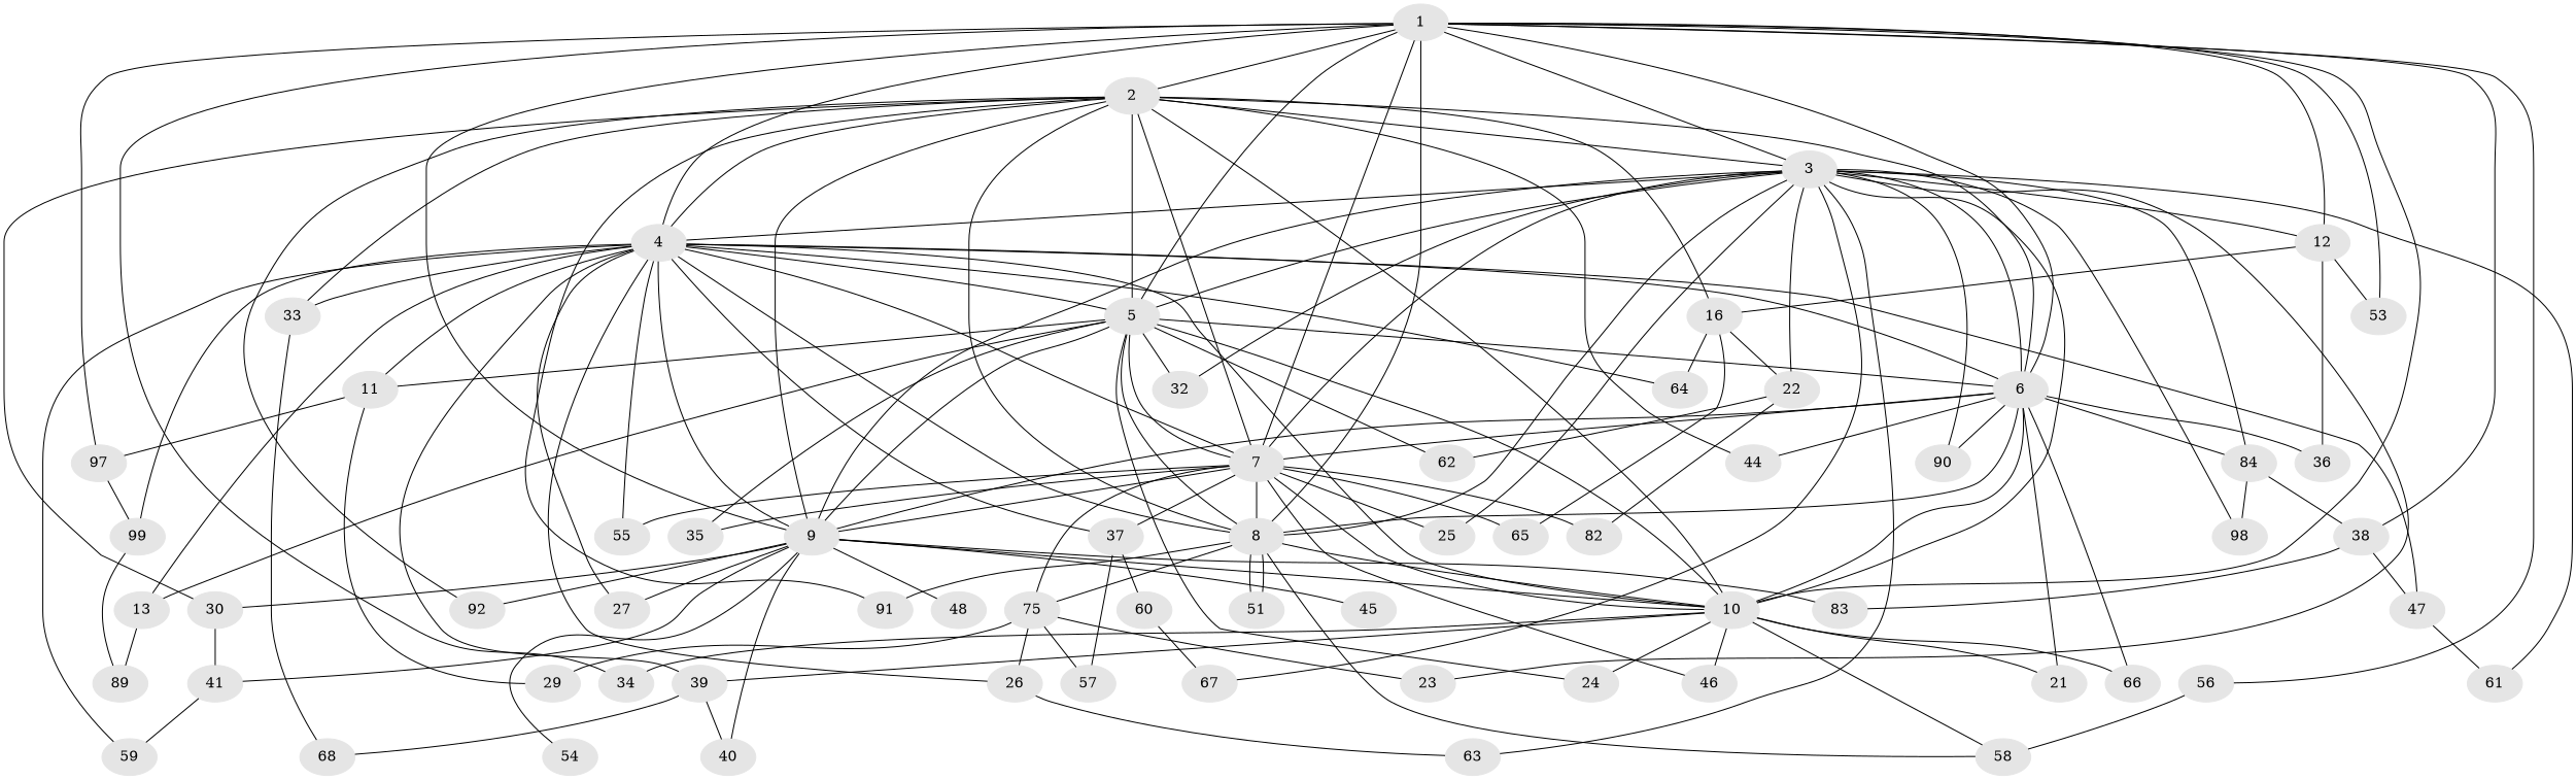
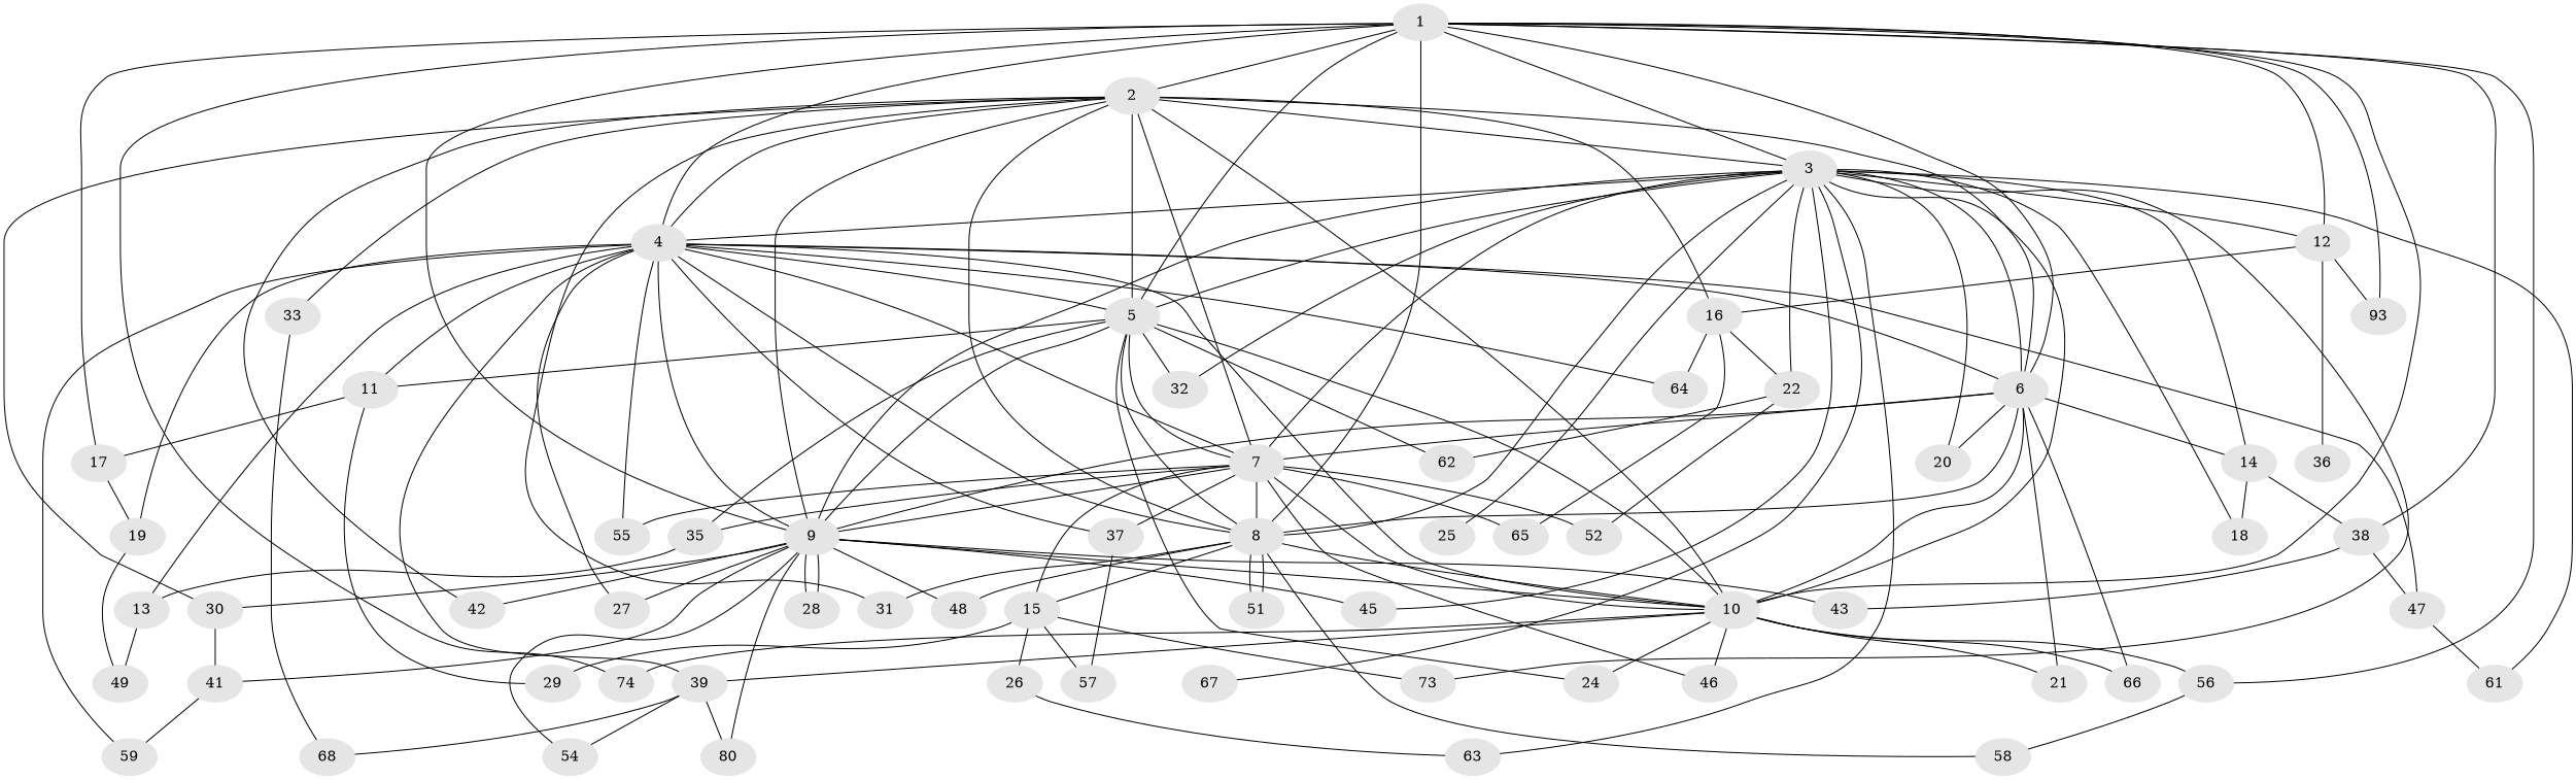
  graph {
    node [color=gray90 style=filled]
    1
    2
    3
    4
    5
    6
    7
    8
    9
    10
    12
-   17 [label=97]
-   34
+   17
+   34 [label=74]
    38
-   53
+   53 [label=93]
    56
    16
    30
-   31 [label=91]
+   31
    33
-   42 [label=92]
-   44
-   14 [label=84]
-   18 [label=98]
-   20 [label=90]
+   42
+   14
+   18
+   20
    22
-   23
+   23 [label=73]
    25
    32
    45
    61
    63
    67
    11
    13
-   19 [label=99]
+   19
    26
    27
    37
    39
    47
    55
    59
    64
    24
    35
    62
    21
    36
    66
    65
-   15 [label=75]
+   15
    46
-   52 [label=82]
+   52
    48
    51
    58
-   40
+   28
+   40 [label=80]
    41
-   43 [label=83]
+   43
    54
    68
    29
-   49 [label=89]
+   49
    57
-   60
    1 -- 2
    1 -- 3
    1 -- 4
    1 -- 5
    1 -- 6
-   1 -- 7
    1 -- 8
    1 -- 9
    1 -- 10
    1 -- 12
    1 -- 17
    1 -- 34
    1 -- 38
    1 -- 53
    1 -- 56
    2 -- 3
    2 -- 4
    2 -- 5
    2 -- 6
    2 -- 7
    2 -- 8
    2 -- 9
    2 -- 10
    2 -- 16
    2 -- 30
    2 -- 31
    2 -- 33
    2 -- 42
-   2 -- 44
    3 -- 4
    3 -- 5
    3 -- 6
    3 -- 7
    3 -- 8
    3 -- 9
    3 -- 10
    3 -- 12
    3 -- 14
    3 -- 18
    3 -- 20
    3 -- 22
    3 -- 23
    3 -- 25
    3 -- 32
+   3 -- 45
    3 -- 61
    3 -- 63
    3 -- 67
    4 -- 5
    4 -- 6
    4 -- 7
    4 -- 8
    4 -- 9
    4 -- 10
-   4 -- 33
    4 -- 11
    4 -- 13
    4 -- 19
-   4 -- 26
    4 -- 27
    4 -- 37
    4 -- 39
    4 -- 47
    4 -- 55
    4 -- 59
    4 -- 64
-   5 -- 6
    5 -- 7
    5 -- 8
    5 -- 9
    5 -- 10
    5 -- 32
    5 -- 11
-   5 -- 13
+   35 -- 13
    5 -- 24
    5 -- 35
    5 -- 62
    6 -- 7
    6 -- 8
    6 -- 9
    6 -- 10
-   6 -- 44
    6 -- 14
    6 -- 20
    6 -- 21
-   6 -- 36
    6 -- 66
    7 -- 8
    7 -- 9
    7 -- 10
-   7 -- 25
    7 -- 37
    7 -- 55
    7 -- 35
    7 -- 65
    7 -- 15
    7 -- 46
    7 -- 52
    8 -- 10
    8 -- 31
    8 -- 15
+   8 -- 48
    8 -- 51
    8 -- 51
    8 -- 58
    9 -- 10
    9 -- 30
    9 -- 42
    9 -- 45
    9 -- 27
    9 -- 48
+   9 -- 28
+   9 -- 28
    9 -- 40
    9 -- 41
    9 -- 43
    9 -- 54
    10 -- 34
-   10 -- 58
+   10 -- 56
    10 -- 39
    10 -- 24
    10 -- 21
    10 -- 66
    10 -- 46
    12 -- 53
    12 -- 16
    12 -- 36
    17 -- 19
    38 -- 47
    38 -- 43
    56 -- 58
    16 -- 22
    16 -- 64
    16 -- 65
    30 -- 41
    33 -- 68
    14 -- 38
    14 -- 18
    22 -- 62
    22 -- 52
    11 -- 17
    11 -- 29
    13 -- 49
    19 -- 49
    26 -- 63
    37 -- 57
-   37 -- 60
    39 -- 40
+   39 -- 54
    39 -- 68
    47 -- 61
    15 -- 23
    15 -- 26
    15 -- 29
    15 -- 57
    41 -- 59
-   60 -- 67
  }
